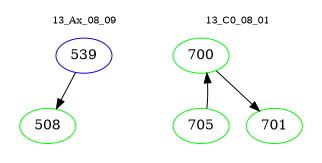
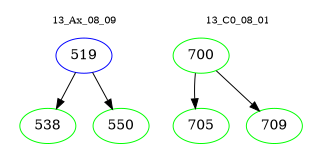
  digraph {
    node [color=green]
    edge [color=black]
-   n1 [color=blue label=539]
-   n2 [label=508]
+   n1 [color=blue label=519]
+   n2 [label=538]
+   n3 [label=550]
    n4 [label=700]
    n5 [label=705]
-   n6 [label=701]
+   n6 [label=709]
    subgraph cluster_1 {
      color=white
      fontsize=10
      label="13_Ax_08_09"
      n1
      n2
+     n3
    }
    subgraph cluster_2 {
      color=white
      fontsize=10
      label="13_C0_08_01"
      n4
      n5
      n6
    }
    n1 -> n2
-   n5 -> n4
+   n1 -> n3
+   n4 -> n5
    n4 -> n6
  }
